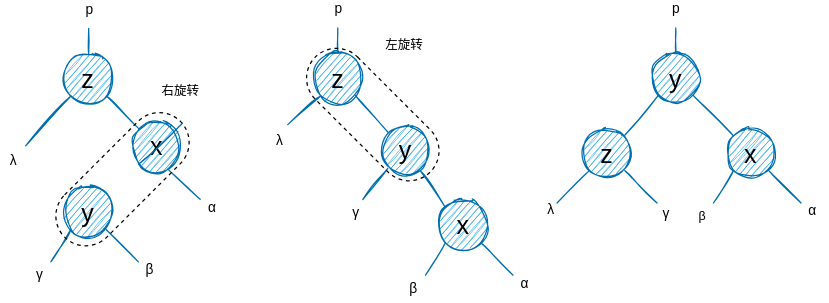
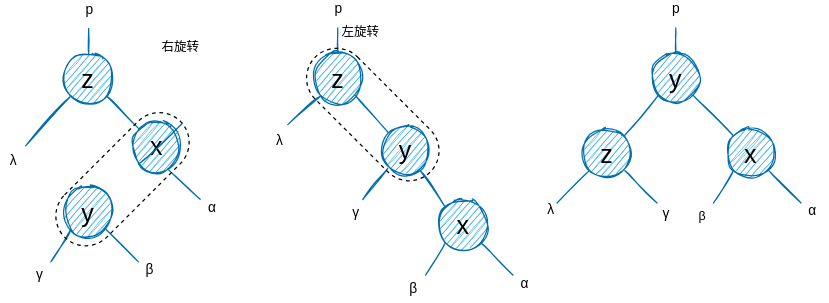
  <mxCell id="0" />
  <mxCell id="1" parent="0" />
  <mxCell id="2" value="z" style="ellipse;whiteSpace=wrap;html=1;aspect=fixed;sketch=1;fillColor=#1ba1e2;strokeColor=#006EAF;fontSize=20;labelBackgroundColor=none;fontColor=#000000;" parent="1" vertex="1"><mxGeometry x="249.65" y="40.66" width="40" height="40" as="geometry" /></mxCell>
  <mxCell id="3" value="" style="endArrow=none;html=1;exitX=0.5;exitY=0;exitDx=0;exitDy=0;sketch=1;labelBackgroundColor=none;fillColor=#1ba1e2;strokeColor=#006EAF;fontColor=#000000;" parent="1" source="2" edge="1"><mxGeometry x="299.65" y="55.66" width="50" height="50" as="geometry"><mxPoint x="259.65" y="30.66" as="sourcePoint" /><mxPoint x="269.65" y="20.66" as="targetPoint" /></mxGeometry></mxCell>
  <mxCell id="4" value="p" style="edgeLabel;html=1;align=center;verticalAlign=middle;resizable=0;points=[];labelBackgroundColor=none;fontColor=#000000;" parent="3" vertex="1" connectable="0"><mxGeometry x="-0.007" y="-1" relative="1" as="geometry"><mxPoint x="-1" y="-26" as="offset" /></mxGeometry></mxCell>
  <mxCell id="5" value="" style="endArrow=none;html=1;sketch=1;labelBackgroundColor=none;fillColor=#1ba1e2;strokeColor=#006EAF;exitX=0;exitY=1;exitDx=0;exitDy=0;fontColor=#000000;" parent="1" source="2" edge="1"><mxGeometry x="369.65" y="61.37" width="50" height="50" as="geometry"><mxPoint x="289.65" y="80.66" as="sourcePoint" /><mxPoint x="229.65" y="98.04" as="targetPoint" /></mxGeometry></mxCell>
  <mxCell id="6" value="λ" style="edgeLabel;html=1;align=center;verticalAlign=middle;resizable=0;points=[];labelBackgroundColor=none;fontColor=#000000;" parent="5" vertex="1" connectable="0"><mxGeometry x="-0.007" y="-1" relative="1" as="geometry"><mxPoint x="-20.37" y="25.21" as="offset" /></mxGeometry></mxCell>
  <mxCell id="7" value="" style="endArrow=none;html=1;exitX=1;exitY=1;exitDx=0;exitDy=0;sketch=1;entryX=0;entryY=0;entryDx=0;entryDy=0;labelBackgroundColor=none;fillColor=#1ba1e2;strokeColor=#006EAF;fontColor=#000000;" parent="1" source="2" target="8" edge="1"><mxGeometry x="391.77" y="54.7" width="50" height="50" as="geometry"><mxPoint x="427.628" y="83.842" as="sourcePoint" /><mxPoint x="401.77" y="99.7" as="targetPoint" /></mxGeometry></mxCell>
  <mxCell id="8" value="y" style="ellipse;whiteSpace=wrap;html=1;aspect=fixed;sketch=1;fillColor=#1ba1e2;strokeColor=#006EAF;fontSize=20;labelBackgroundColor=none;fontColor=#000000;" parent="1" vertex="1"><mxGeometry x="304.11" y="98.41" width="40" height="40" as="geometry" /></mxCell>
  <mxCell id="9" value="" style="endArrow=none;html=1;sketch=1;labelBackgroundColor=none;fillColor=#1ba1e2;strokeColor=#006EAF;entryX=0;entryY=0;entryDx=0;entryDy=0;fontColor=#000000;" parent="1" source="8" target="10" edge="1"><mxGeometry x="294.11" y="53.41" width="50" height="50" as="geometry"><mxPoint x="409.968" y="158.412" as="sourcePoint" /><mxPoint x="364.11" y="158.41" as="targetPoint" /></mxGeometry></mxCell>
  <mxCell id="10" value="x" style="ellipse;whiteSpace=wrap;html=1;aspect=fixed;sketch=1;fillColor=#1ba1e2;strokeColor=#006EAF;fontSize=20;labelBackgroundColor=none;fontColor=#000000;" parent="1" vertex="1"><mxGeometry x="349.82" y="158.41" width="40" height="40" as="geometry" /></mxCell>
  <mxCell id="11" value="" style="endArrow=none;html=1;exitX=0;exitY=1;exitDx=0;exitDy=0;sketch=1;labelBackgroundColor=none;fillColor=#1ba1e2;strokeColor=#006EAF;fontColor=#000000;" parent="1" source="10" edge="1"><mxGeometry x="333.96" y="109.27" width="50" height="50" as="geometry"><mxPoint x="349.818" y="188.412" as="sourcePoint" /><mxPoint x="339.82" y="218.41" as="targetPoint" /></mxGeometry></mxCell>
  <mxCell id="12" value="β" style="edgeLabel;html=1;align=center;verticalAlign=middle;resizable=0;points=[];labelBackgroundColor=none;fontColor=#000000;" parent="11" vertex="1" connectable="0"><mxGeometry x="-0.007" y="-1" relative="1" as="geometry"><mxPoint x="-17.24" y="23.64" as="offset" /></mxGeometry></mxCell>
  <mxCell id="13" value="" style="endArrow=none;html=1;exitX=1;exitY=1;exitDx=0;exitDy=0;sketch=1;labelBackgroundColor=none;fillColor=#1ba1e2;strokeColor=#006EAF;fontColor=#000000;" parent="1" source="10" edge="1"><mxGeometry x="343.96" y="119.27" width="50" height="50" as="geometry"><mxPoint x="365.678" y="202.552" as="sourcePoint" /><mxPoint x="409.82" y="218.41" as="targetPoint" /></mxGeometry></mxCell>
  <mxCell id="14" value="α" style="edgeLabel;html=1;align=center;verticalAlign=middle;resizable=0;points=[];labelBackgroundColor=none;fontColor=#000000;" parent="13" vertex="1" connectable="0"><mxGeometry x="-0.007" y="-1" relative="1" as="geometry"><mxPoint x="22.64" y="18.22" as="offset" /></mxGeometry></mxCell>
  <mxCell id="15" value="" style="endArrow=none;html=1;sketch=1;labelBackgroundColor=none;fillColor=#1ba1e2;strokeColor=#006EAF;fontColor=#000000;" parent="1" edge="1"><mxGeometry x="258.25" y="129.27" width="50" height="50" as="geometry"><mxPoint x="309.65" y="133.04" as="sourcePoint" /><mxPoint x="289.65" y="158.04" as="targetPoint" /></mxGeometry></mxCell>
  <mxCell id="16" value="γ" style="edgeLabel;html=1;align=center;verticalAlign=middle;resizable=0;points=[];labelBackgroundColor=none;fontColor=#000000;" parent="15" vertex="1" connectable="0"><mxGeometry x="-0.007" y="-1" relative="1" as="geometry"><mxPoint x="-15.31" y="23.03" as="offset" /></mxGeometry></mxCell>
  <mxCell id="17" value="" style="rounded=1;whiteSpace=wrap;html=1;rotation=45;arcSize=50;fillColor=none;dashed=1;fontColor=#000000;" parent="1" vertex="1"><mxGeometry x="232.65" y="66.04" width="130" height="47.79" as="geometry" /></mxCell>
- <mxCell id="18" value="左旋转&amp;nbsp;" style="text;html=1;align=center;verticalAlign=middle;resizable=0;points=[];autosize=1;fontSize=10;fontColor=#000000;" parent="1" vertex="1"><mxGeometry x="299.11" y="24.04" width="50" height="20" as="geometry" /></mxCell>
+ <mxCell id="18" value="左旋转&amp;nbsp;" style="text;html=1;align=center;verticalAlign=middle;resizable=0;points=[];autosize=1;fontSize=10;fontColor=#000000;" parent="1" vertex="1"><mxGeometry x="264.11" y="14.04" width="50" height="20" as="geometry" /></mxCell>
  <mxCell id="19" value="" style="group;fontColor=#000000;" parent="1" vertex="1" connectable="0"><mxGeometry x="445" y="20.66" width="195.15" height="140" as="geometry" /></mxCell>
  <mxCell id="20" value="y" style="ellipse;whiteSpace=wrap;html=1;aspect=fixed;sketch=1;fillColor=#1ba1e2;strokeColor=#006EAF;fontSize=20;labelBackgroundColor=none;fontColor=#000000;" parent="19" vertex="1"><mxGeometry x="74.95" y="20" width="40" height="40" as="geometry" /></mxCell>
  <mxCell id="21" value="" style="endArrow=none;html=1;exitX=0.5;exitY=0;exitDx=0;exitDy=0;sketch=1;labelBackgroundColor=none;fillColor=#1ba1e2;strokeColor=#006EAF;fontColor=#000000;" parent="19" source="20" edge="1"><mxGeometry x="64.95" width="50" height="50" as="geometry"><mxPoint x="84.95" y="10" as="sourcePoint" /><mxPoint x="94.95" as="targetPoint" /></mxGeometry></mxCell>
  <mxCell id="22" value="p" style="edgeLabel;html=1;align=center;verticalAlign=middle;resizable=0;points=[];labelBackgroundColor=none;fontColor=#000000;" parent="21" vertex="1" connectable="0"><mxGeometry x="-0.007" y="-1" relative="1" as="geometry"><mxPoint x="-1" y="-26" as="offset" /></mxGeometry></mxCell>
  <mxCell id="23" value="" style="endArrow=none;html=1;sketch=1;labelBackgroundColor=none;fillColor=#1ba1e2;strokeColor=#006EAF;exitX=1;exitY=1;exitDx=0;exitDy=0;fontColor=#000000;" parent="19" source="20" target="30" edge="1"><mxGeometry x="134.95" y="5.71" width="50" height="50" as="geometry"><mxPoint x="114.95" y="60" as="sourcePoint" /><mxPoint x="134.95" y="75.71" as="targetPoint" /></mxGeometry></mxCell>
  <mxCell id="24" value="" style="endArrow=none;html=1;exitX=0;exitY=1;exitDx=0;exitDy=0;sketch=1;entryX=1;entryY=0;entryDx=0;entryDy=0;labelBackgroundColor=none;fillColor=#1ba1e2;strokeColor=#006EAF;fontColor=#000000;" parent="19" source="20" target="25" edge="1"><mxGeometry x="64.95" width="50" height="50" as="geometry"><mxPoint x="160.808" y="64.142" as="sourcePoint" /><mxPoint x="134.95" y="80" as="targetPoint" /></mxGeometry></mxCell>
  <mxCell id="25" value="z" style="ellipse;whiteSpace=wrap;html=1;aspect=fixed;sketch=1;fillColor=#1ba1e2;strokeColor=#006EAF;fontSize=20;labelBackgroundColor=none;fontColor=#000000;" parent="19" vertex="1"><mxGeometry x="20" y="80" width="40" height="40" as="geometry" /></mxCell>
  <mxCell id="26" value="" style="endArrow=none;html=1;exitX=0;exitY=1;exitDx=0;exitDy=0;sketch=1;labelBackgroundColor=none;fillColor=#1ba1e2;strokeColor=#006EAF;fontColor=#000000;" parent="19" source="25" edge="1"><mxGeometry x="-50" width="50" height="50" as="geometry"><mxPoint x="19.998" y="120.002" as="sourcePoint" /><mxPoint y="140" as="targetPoint" /></mxGeometry></mxCell>
  <mxCell id="27" value="λ" style="edgeLabel;html=1;align=center;verticalAlign=middle;resizable=0;points=[];labelBackgroundColor=none;fontColor=#000000;" parent="26" vertex="1" connectable="0"><mxGeometry x="-0.007" y="-1" relative="1" as="geometry"><mxPoint x="-17.47" y="18.89" as="offset" /></mxGeometry></mxCell>
  <mxCell id="28" value="" style="endArrow=none;html=1;exitX=1;exitY=1;exitDx=0;exitDy=0;sketch=1;labelBackgroundColor=none;fillColor=#1ba1e2;strokeColor=#006EAF;fontColor=#000000;" parent="19" source="25" edge="1"><mxGeometry x="-50" width="50" height="50" as="geometry"><mxPoint x="125.858" y="140.002" as="sourcePoint" /><mxPoint x="80" y="140" as="targetPoint" /></mxGeometry></mxCell>
  <mxCell id="29" value="&lt;span style=&quot;font-size: 11px&quot;&gt;γ&lt;/span&gt;" style="edgeLabel;html=1;align=center;verticalAlign=middle;resizable=0;points=[];fontSize=10;fontColor=#000000;" parent="28" vertex="1" connectable="0"><mxGeometry relative="1" as="geometry"><mxPoint x="20.05" y="21.09" as="offset" /></mxGeometry></mxCell>
  <mxCell id="30" value="x" style="ellipse;whiteSpace=wrap;html=1;aspect=fixed;sketch=1;fillColor=#1ba1e2;strokeColor=#006EAF;fontSize=20;labelBackgroundColor=none;fontColor=#000000;" parent="19" vertex="1"><mxGeometry x="135.15" y="80" width="40" height="40" as="geometry" /></mxCell>
  <mxCell id="31" value="" style="endArrow=none;html=1;exitX=0;exitY=1;exitDx=0;exitDy=0;sketch=1;labelBackgroundColor=none;fillColor=#1ba1e2;strokeColor=#006EAF;fontColor=#000000;" parent="19" source="30" edge="1"><mxGeometry x="59.29" y="-4.14" width="50" height="50" as="geometry"><mxPoint x="135.148" y="110.002" as="sourcePoint" /><mxPoint x="125.15" y="140" as="targetPoint" /></mxGeometry></mxCell>
  <mxCell id="32" value="&lt;span style=&quot;font-size: 10px&quot;&gt;β&lt;/span&gt;" style="edgeLabel;html=1;align=center;verticalAlign=middle;resizable=0;points=[];labelBackgroundColor=none;fontColor=#000000;" parent="31" vertex="1" connectable="0"><mxGeometry x="-0.007" y="-1" relative="1" as="geometry"><mxPoint x="-17.24" y="23.64" as="offset" /></mxGeometry></mxCell>
  <mxCell id="33" value="" style="endArrow=none;html=1;exitX=1;exitY=1;exitDx=0;exitDy=0;sketch=1;labelBackgroundColor=none;fillColor=#1ba1e2;strokeColor=#006EAF;fontColor=#000000;" parent="19" source="30" edge="1"><mxGeometry x="69.29" y="5.86" width="50" height="50" as="geometry"><mxPoint x="151.008" y="124.142" as="sourcePoint" /><mxPoint x="195.15" y="140" as="targetPoint" /></mxGeometry></mxCell>
  <mxCell id="34" value="α" style="edgeLabel;html=1;align=center;verticalAlign=middle;resizable=0;points=[];labelBackgroundColor=none;fontColor=#000000;" parent="33" vertex="1" connectable="0"><mxGeometry x="-0.007" y="-1" relative="1" as="geometry"><mxPoint x="22.64" y="18.22" as="offset" /></mxGeometry></mxCell>
  <mxCell id="35" value="z" style="ellipse;whiteSpace=wrap;html=1;aspect=fixed;sketch=1;fillColor=#1ba1e2;strokeColor=#006EAF;fontSize=20;labelBackgroundColor=none;fontColor=#000000;" parent="1" vertex="1"><mxGeometry x="50.4" y="41" width="40" height="40" as="geometry" /></mxCell>
  <mxCell id="36" value="" style="endArrow=none;html=1;exitX=0.5;exitY=0;exitDx=0;exitDy=0;sketch=1;labelBackgroundColor=none;fillColor=#1ba1e2;strokeColor=#006EAF;fontColor=#000000;" parent="1" source="35" edge="1"><mxGeometry x="100.4" y="56" width="50" height="50" as="geometry"><mxPoint x="60.4" y="31" as="sourcePoint" /><mxPoint x="70.4" y="21" as="targetPoint" /></mxGeometry></mxCell>
  <mxCell id="37" value="p" style="edgeLabel;html=1;align=center;verticalAlign=middle;resizable=0;points=[];labelBackgroundColor=none;fontColor=#000000;" parent="36" vertex="1" connectable="0"><mxGeometry x="-0.007" y="-1" relative="1" as="geometry"><mxPoint x="-1" y="-26" as="offset" /></mxGeometry></mxCell>
  <mxCell id="38" value="" style="endArrow=none;html=1;sketch=1;labelBackgroundColor=none;fillColor=#1ba1e2;strokeColor=#006EAF;exitX=1;exitY=1;exitDx=0;exitDy=0;entryX=0;entryY=0;entryDx=0;entryDy=0;fontColor=#000000;" parent="1" source="35" edge="1" target="39"><mxGeometry x="170.4" y="61.71" width="50" height="50" as="geometry"><mxPoint x="90.4" y="81" as="sourcePoint" /><mxPoint x="110.4" y="96.71" as="targetPoint" /></mxGeometry></mxCell>
  <mxCell id="39" value="x" style="ellipse;whiteSpace=wrap;html=1;aspect=fixed;sketch=1;fillColor=#1ba1e2;strokeColor=#006EAF;fontSize=20;labelBackgroundColor=none;fontColor=#000000;" parent="1" vertex="1"><mxGeometry x="104.6" y="95.37" width="40" height="40" as="geometry" /></mxCell>
  <mxCell id="40" value="y" style="ellipse;whiteSpace=wrap;html=1;aspect=fixed;sketch=1;fillColor=#1ba1e2;strokeColor=#006EAF;fontSize=20;labelBackgroundColor=none;fontColor=#000000;" parent="1" vertex="1"><mxGeometry x="50.17" y="147.75" width="40" height="40" as="geometry" /></mxCell>
  <mxCell id="41" value="" style="endArrow=none;html=1;exitX=0;exitY=1;exitDx=0;exitDy=0;sketch=1;labelBackgroundColor=none;fillColor=#1ba1e2;strokeColor=#006EAF;fontColor=#000000;" parent="1" source="40" edge="1"><mxGeometry x="34.31" y="98.61" width="50" height="50" as="geometry"><mxPoint x="50.168" y="177.752" as="sourcePoint" /><mxPoint x="40.17" y="207.75" as="targetPoint" /></mxGeometry></mxCell>
  <mxCell id="42" value="γ" style="edgeLabel;html=1;align=center;verticalAlign=middle;resizable=0;points=[];labelBackgroundColor=none;fontColor=#000000;" parent="41" vertex="1" connectable="0"><mxGeometry x="-0.007" y="-1" relative="1" as="geometry"><mxPoint x="-17.24" y="23.64" as="offset" /></mxGeometry></mxCell>
  <mxCell id="43" value="" style="endArrow=none;html=1;exitX=1;exitY=1;exitDx=0;exitDy=0;sketch=1;labelBackgroundColor=none;fillColor=#1ba1e2;strokeColor=#006EAF;fontColor=#000000;" parent="1" source="40" edge="1"><mxGeometry x="44.31" y="108.61" width="50" height="50" as="geometry"><mxPoint x="66.028" y="191.892" as="sourcePoint" /><mxPoint x="110.17" y="207.75" as="targetPoint" /></mxGeometry></mxCell>
  <mxCell id="44" value="β" style="edgeLabel;html=1;align=center;verticalAlign=middle;resizable=0;points=[];labelBackgroundColor=none;fontColor=#000000;" parent="43" vertex="1" connectable="0"><mxGeometry x="-0.007" y="-1" relative="1" as="geometry"><mxPoint x="22.64" y="18.22" as="offset" /></mxGeometry></mxCell>
- <mxCell id="45" value="右旋转&amp;nbsp;" style="text;html=1;align=center;verticalAlign=middle;resizable=0;points=[];autosize=1;fontSize=10;fontColor=#000000;" parent="1" vertex="1"><mxGeometry x="120" y="61" width="50" height="20" as="geometry" /></mxCell>
+ <mxCell id="45" value="右旋转&amp;nbsp;" style="text;html=1;align=center;verticalAlign=middle;resizable=0;points=[];autosize=1;fontSize=10;fontColor=#000000;" parent="1" vertex="1"><mxGeometry x="120" y="26" width="50" height="20" as="geometry" /></mxCell>
  <mxCell id="46" value="" style="endArrow=none;html=1;exitX=0.73;exitY=0.956;exitDx=0;exitDy=0;sketch=1;labelBackgroundColor=none;fillColor=#1ba1e2;strokeColor=#006EAF;exitPerimeter=0;fontColor=#000000;" edge="1" parent="1" source="39"><mxGeometry x="43.91" y="130.08" width="50" height="50" as="geometry"><mxPoint x="83.912" y="203.362" as="sourcePoint" /><mxPoint x="159.6" y="157.75" as="targetPoint" /></mxGeometry></mxCell>
  <mxCell id="47" value="α" style="edgeLabel;html=1;align=center;verticalAlign=middle;resizable=0;points=[];labelBackgroundColor=none;fontColor=#000000;" vertex="1" connectable="0" parent="46"><mxGeometry x="-0.007" y="-1" relative="1" as="geometry"><mxPoint x="22.29" y="16.54" as="offset" /></mxGeometry></mxCell>
  <mxCell id="48" value="" style="rounded=1;whiteSpace=wrap;html=1;rotation=-45;arcSize=50;fillColor=none;dashed=1;fontColor=#000000;" parent="1" vertex="1"><mxGeometry x="32" y="117.77" width="130.94" height="47.79" as="geometry" /></mxCell>
  <mxCell id="49" value="" style="endArrow=none;html=1;exitX=0;exitY=1;exitDx=0;exitDy=0;sketch=1;labelBackgroundColor=none;fillColor=#1ba1e2;strokeColor=#006EAF;fontColor=#000000;" edge="1" parent="1" source="39" target="48"><mxGeometry x="94.6" y="50.37" width="50" height="50" as="geometry"><mxPoint x="110.458" y="129.512" as="sourcePoint" /><mxPoint x="84.682" y="153.988" as="targetPoint" /></mxGeometry></mxCell>
  <mxCell id="50" value="" style="endArrow=none;html=1;exitX=0;exitY=1;exitDx=0;exitDy=0;sketch=1;labelBackgroundColor=none;fillColor=#1ba1e2;strokeColor=#006EAF;fontColor=#000000;" edge="1" parent="1" source="35"><mxGeometry x="44.31" y="108.61" width="50" height="50" as="geometry"><mxPoint x="66.028" y="191.892" as="sourcePoint" /><mxPoint x="20" y="115" as="targetPoint" /></mxGeometry></mxCell>
  <mxCell id="51" value="λ" style="edgeLabel;html=1;align=center;verticalAlign=middle;resizable=0;points=[];labelBackgroundColor=none;fontColor=#000000;" vertex="1" connectable="0" parent="50"><mxGeometry x="-0.007" y="-1" relative="1" as="geometry"><mxPoint x="-27.42" y="31.64" as="offset" /></mxGeometry></mxCell>
